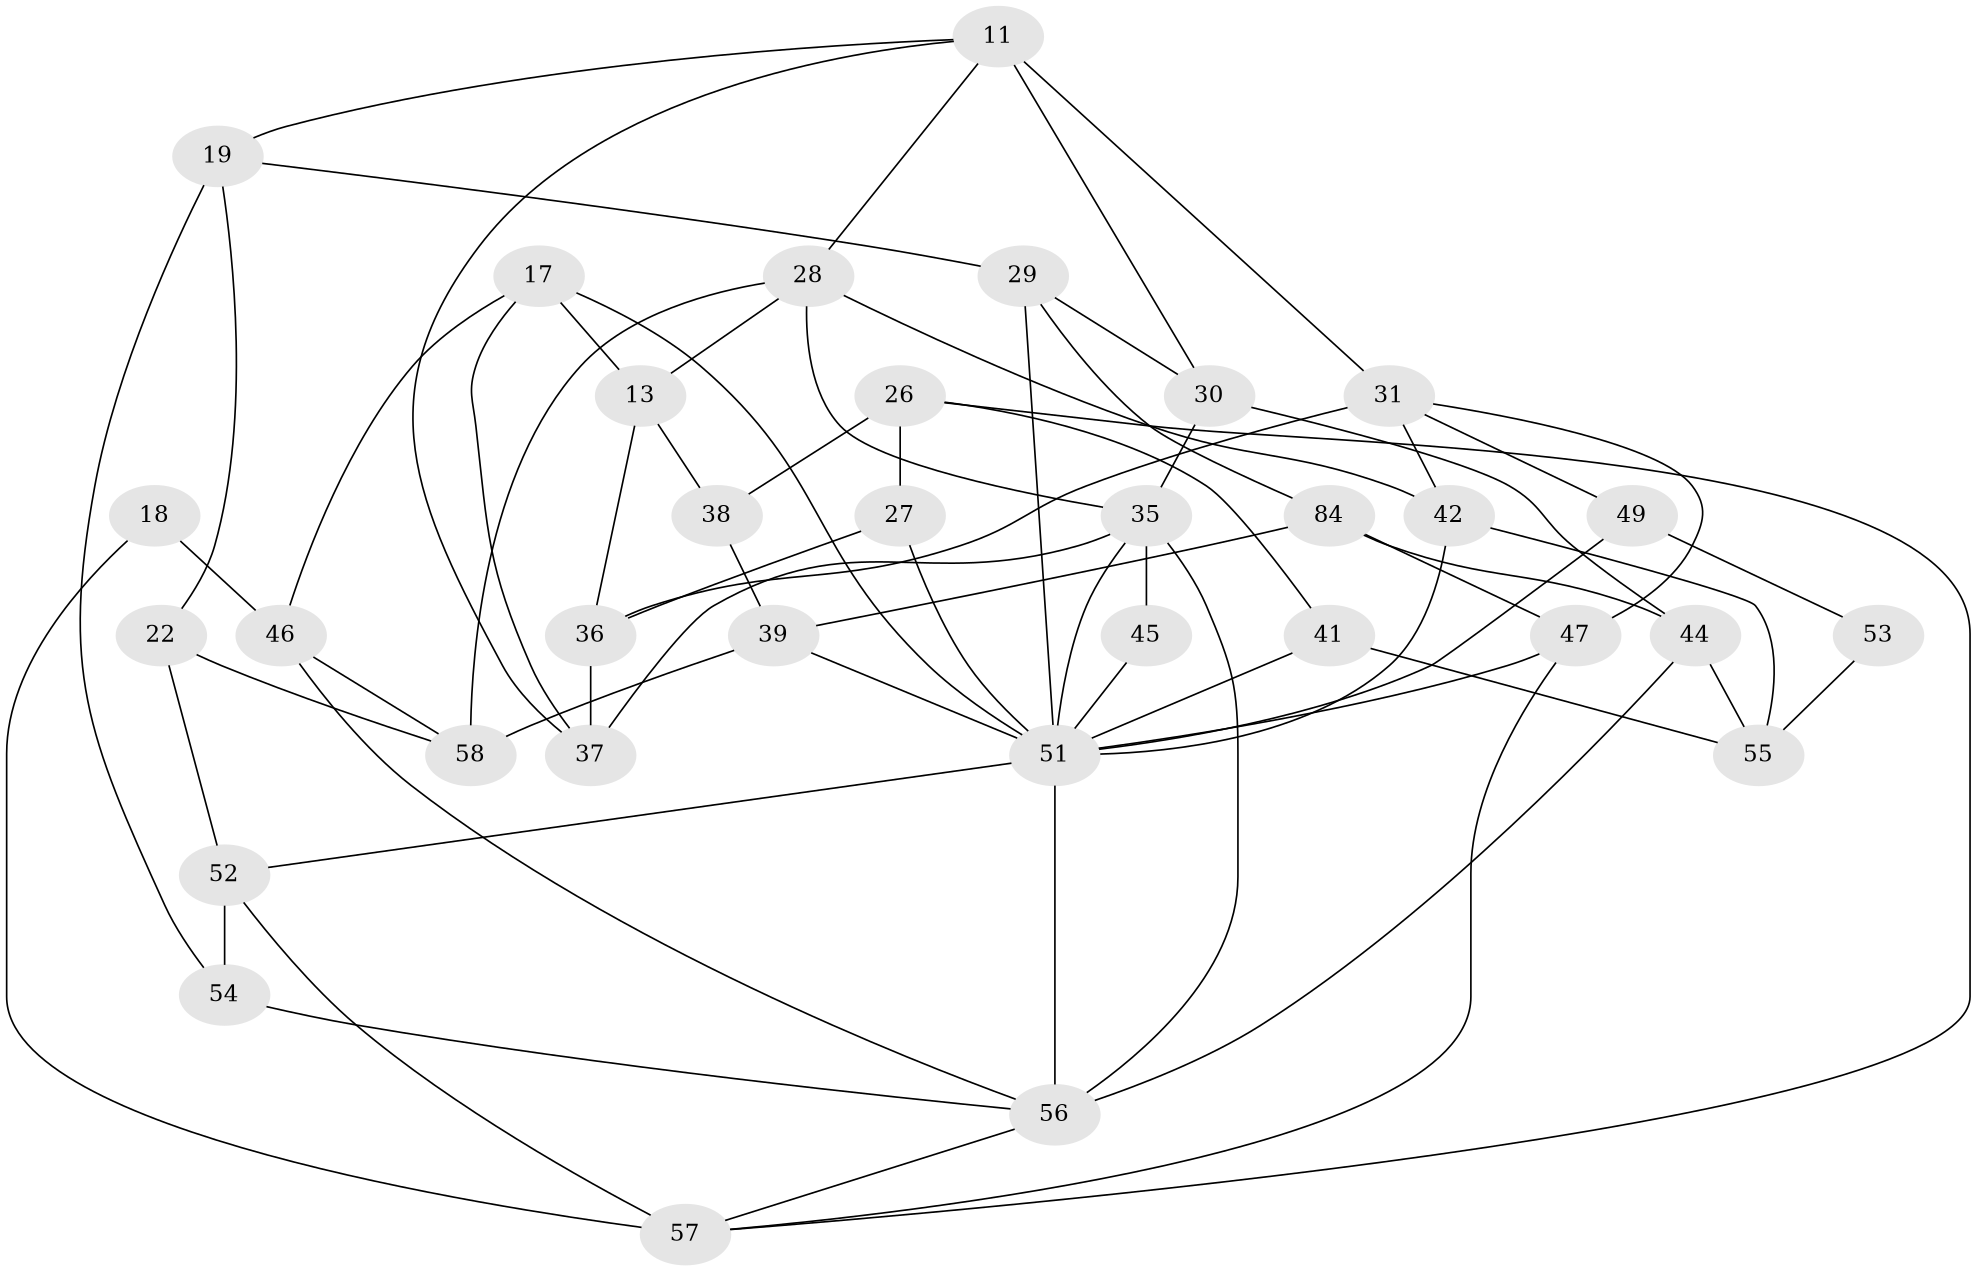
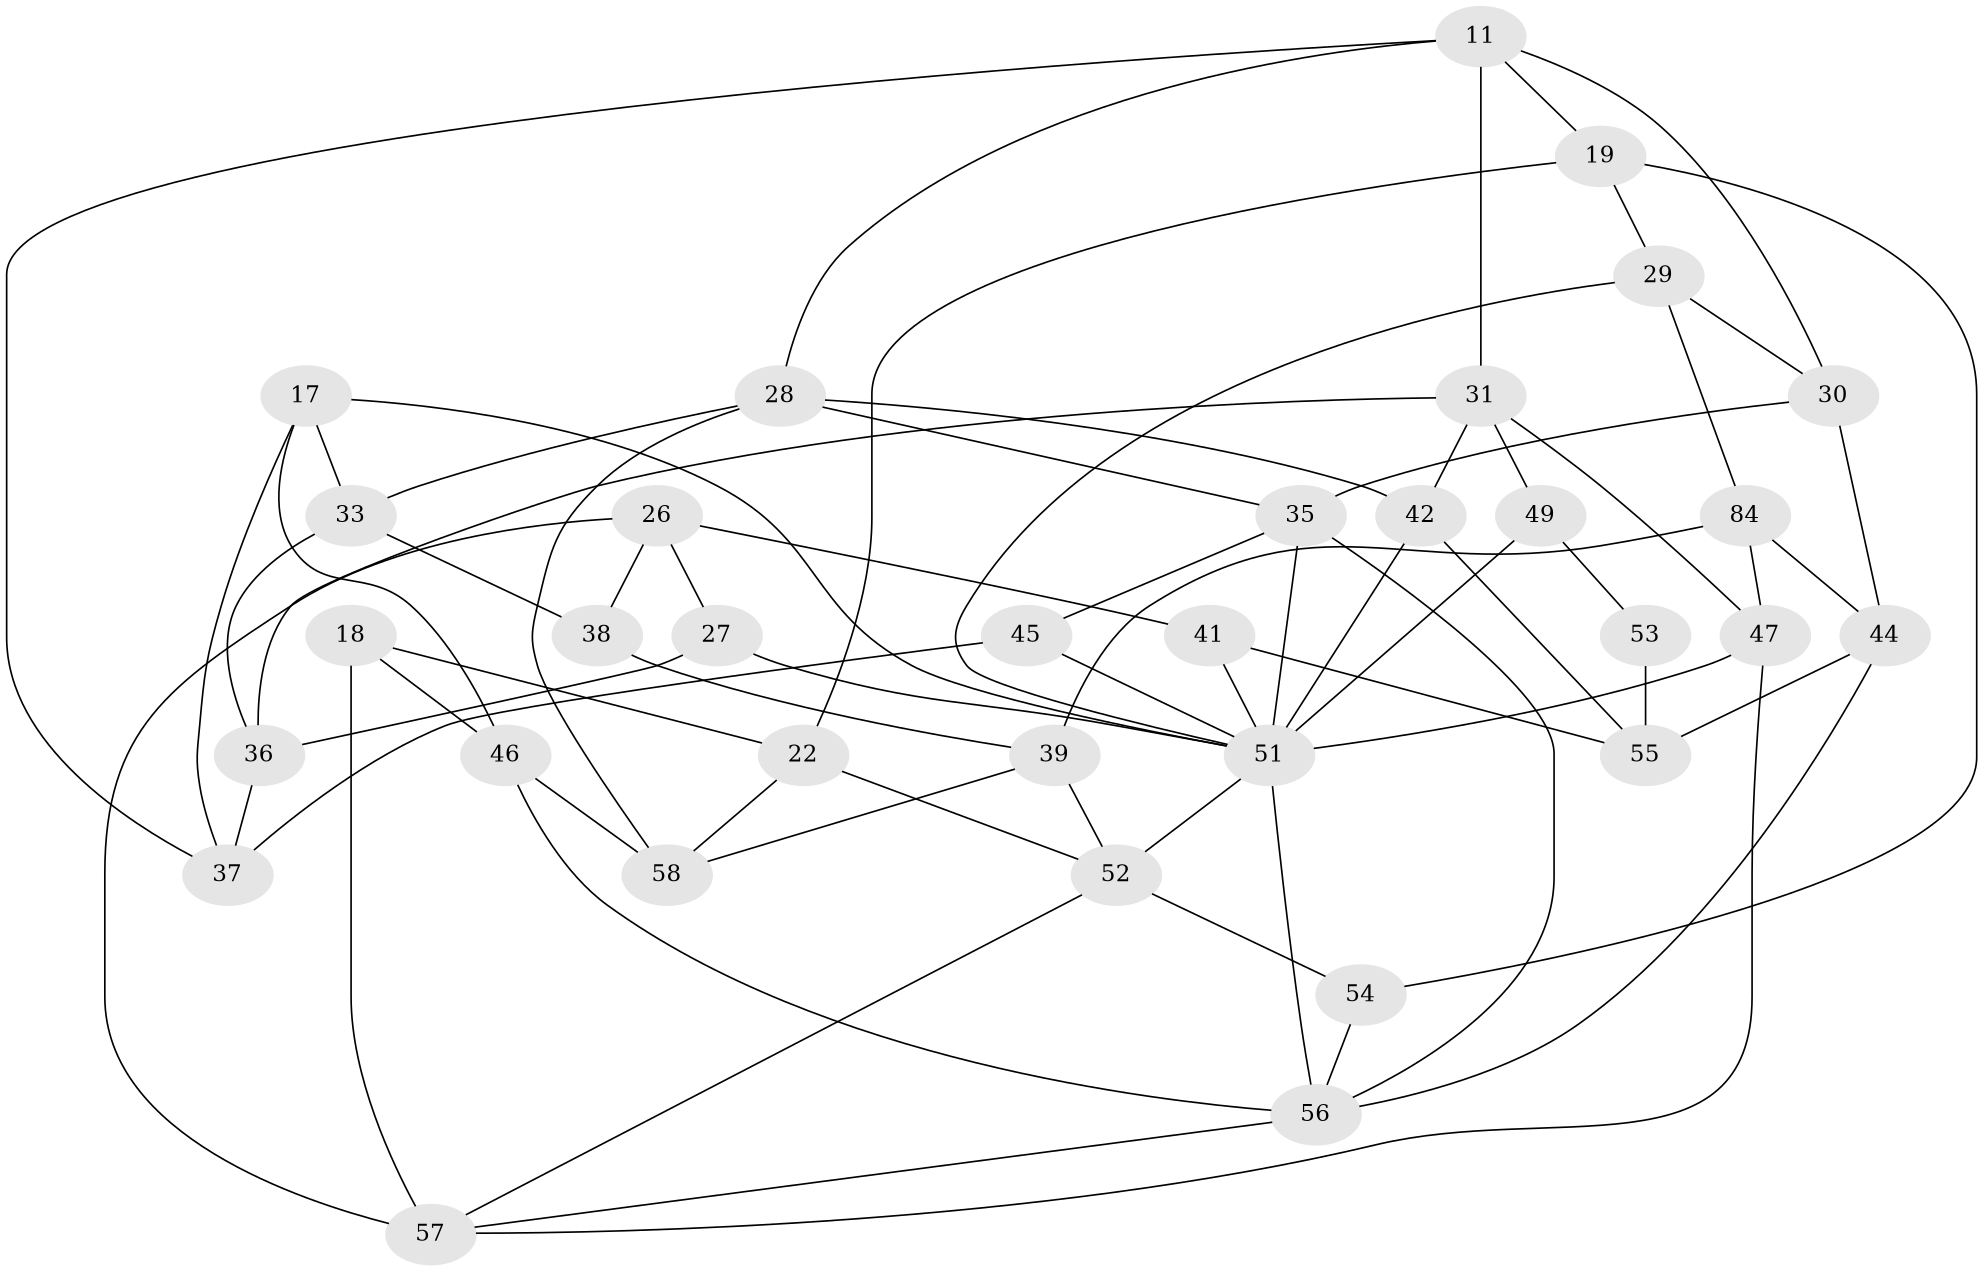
  graph {
    node [color=gray90 style=filled]
    11 [super="+3"]
    19
    28 [super="+20"]
    30 [super="+14"]
    31 [super="+25"]
    37
    22
    29
    54
-   33 [label=13]
+   33
    58
    35 [super="+32+13"]
    42
    44
    36
    47 [super="+15"]
    49
    17
    46
    51 [super="+48+24"]
    38
    56 [super="+50"]
    52 [super="+43"]
    18
    57 [super="+1"]
    n26 [label=84]
    26 [super="+21+12"]
    27 [super="+9"]
    41
    39
    55
    45
    53
    11 -- 19
    11 -- 28
    11 -- 30
    11 -- 31 [weight=2]
    11 -- 37
    19 -- 22
    19 -- 29
    19 -- 54
    28 -- 33
    28 -- 58
    28 -- 35 [weight=2]
    28 -- 42
    30 -- 35
    30 -- 44
    31 -- 42
    31 -- 36
    31 -- 47
    31 -- 49
    22 -- 58
    22 -- 52
    29 -- 30
    29 -- 51
    29 -- n26
    54 -- 56
    33 -- 36
    33 -- 38
-   35 -- 37
+   45 -- 37
    35 -- 51 [weight=3]
    35 -- 56 [weight=2]
    35 -- 45
    42 -- 51
    42 -- 55
    44 -- 56
    44 -- 55
    36 -- 37
    47 -- 51 [weight=2]
    47 -- 57
    49 -- 51 [weight=2]
    49 -- 53
    17 -- 37
    17 -- 33
    17 -- 46
    17 -- 51
    46 -- 58
    46 -- 56
    51 -- 56 [weight=2]
    51 -- 52
    38 -- 39
    56 -- 57
    52 -- 54 [weight=2]
    52 -- 57
+   18 -- 22
    18 -- 46
    18 -- 57 [weight=2]
    n26 -- 44
    n26 -- 47
    n26 -- 39
    26 -- 38 [weight=2]
    26 -- 57
    26 -- 27 [weight=2]
    26 -- 41
    27 -- 36
    27 -- 51 [weight=2]
    41 -- 51 [weight=2]
    41 -- 55
    39 -- 58
-   39 -- 51
+   39 -- 52
    45 -- 51
    53 -- 55
  }
